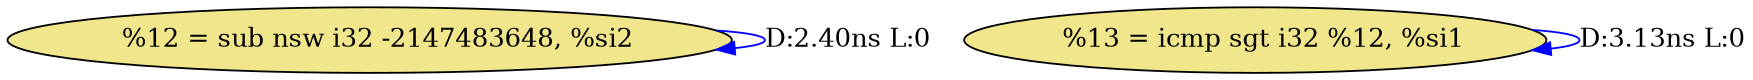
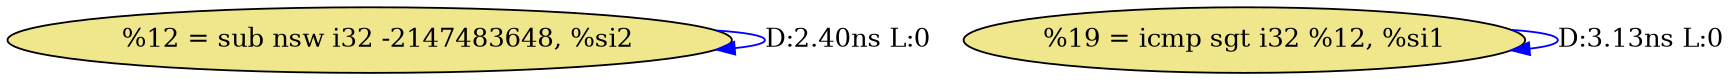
  digraph {
    node [style=filled fillcolor=khaki]
    edge [color=blue]
    n1 [label="  %12 = sub nsw i32 -2147483648, %si2"]
-   n2 [label="  %13 = icmp sgt i32 %12, %si1"]
+   n2 [label="%19 = icmp sgt i32 %12, %si1"]
    n1 -> n1 [label="D:2.40ns L:0"]
    n2 -> n2 [label="D:3.13ns L:0"]
  }
